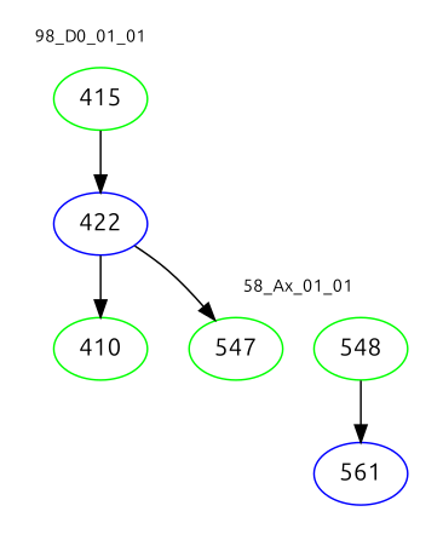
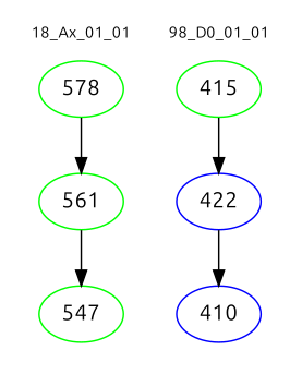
  digraph {
    fontname=Ubuntu
    node [color=green fontname=Ubuntu]
    edge [color=black fontname=Ubuntu]
-   n1 [label=548]
-   n2 [color=blue label=561]
+   n1 [label=578]
+   n2 [label=561]
    n3 [label=547]
    n4 [label=415]
    n5 [color=blue label=422]
-   n6 [label=410]
+   n6 [color=blue label=410]
    subgraph cluster_1 {
      color=white
      fontsize=10
-     label="58_Ax_01_01"
+     label="18_Ax_01_01"
      n1
      n2
      n3
    }
    subgraph cluster_2 {
      color=white
      fontsize=10
      label="98_D0_01_01"
      n4
      n5
      n6
    }
    n1 -> n2
-   n5 -> n3
+   n2 -> n3
    n4 -> n5
    n5 -> n6
  }
